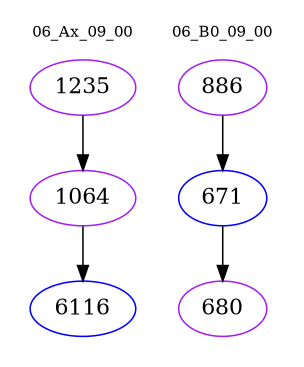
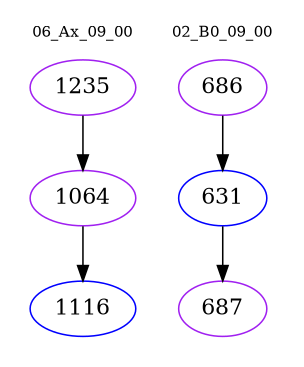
  digraph {
    node [color=purple]
    edge [color=black]
    n1 [label=1235]
    n2 [label=1064]
-   n3 [color=blue label=6116]
-   n4 [label=886]
-   n5 [color=blue label=671]
-   n6 [label=680]
+   n3 [color=blue label=1116]
+   n4 [label=686]
+   n5 [color=blue label=631]
+   n6 [label=687]
    subgraph cluster_1 {
      color=white
      fontsize=10
      label="06_Ax_09_00"
      n1
      n2
      n3
    }
    subgraph cluster_2 {
      color=white
      fontsize=10
-     label="06_B0_09_00"
+     label="02_B0_09_00"
      n4
      n5
      n6
    }
    n1 -> n2
    n2 -> n3
    n4 -> n5
    n5 -> n6
  }
